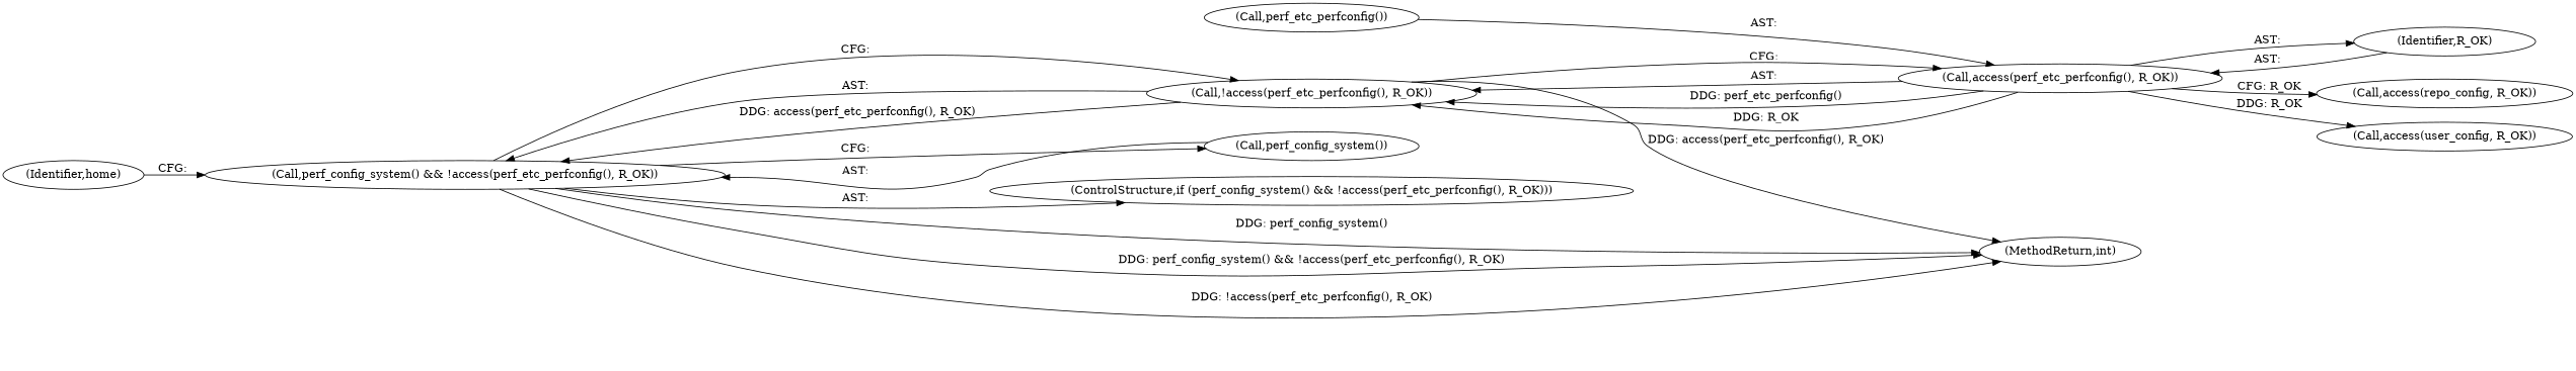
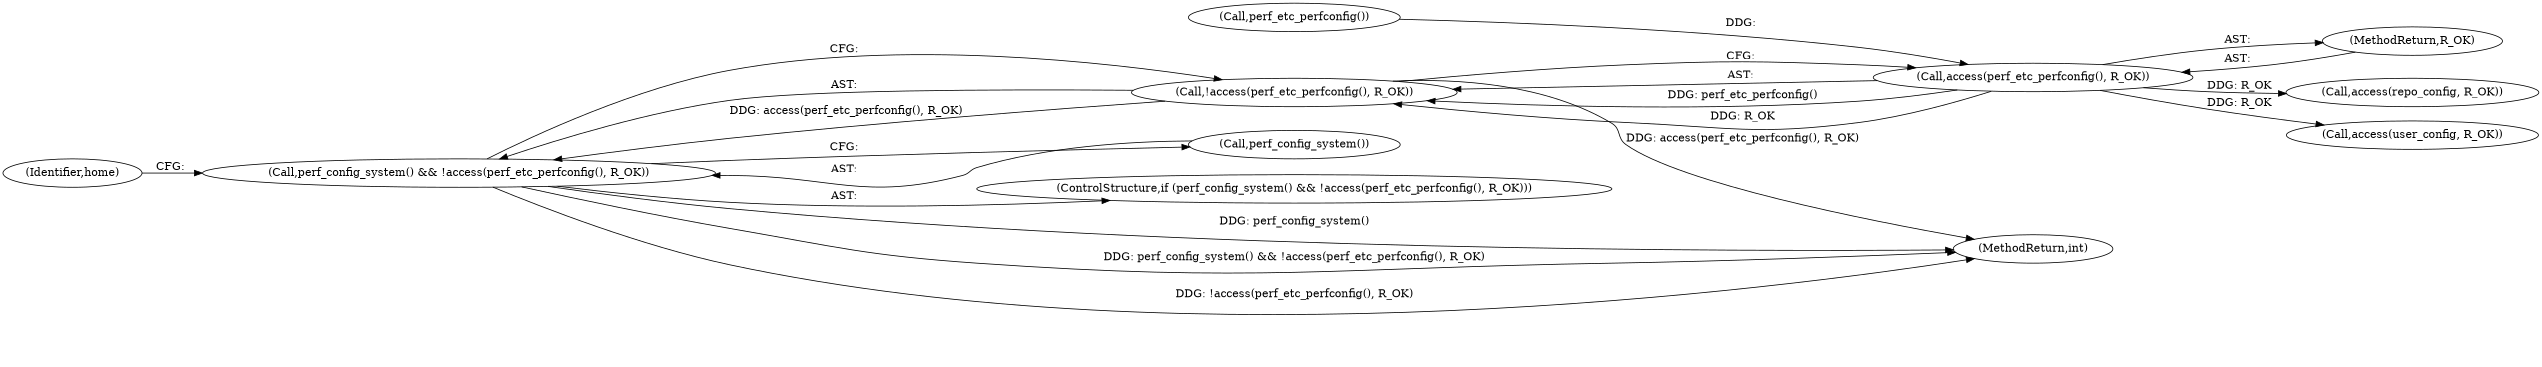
  digraph {
    rankdir=LR
    n1 [label="(Call,perf_config_system() && !access(perf_etc_perfconfig(), R_OK))"]
    n2 [label="(Call,!access(perf_etc_perfconfig(), R_OK))"]
    n3 [label="(Call,perf_config_system())"]
    n4 [label="(ControlStructure,if (perf_config_system() && !access(perf_etc_perfconfig(), R_OK)))"]
    n5 [label="(MethodReturn,int)"]
    n6 [label="(Call,access(perf_etc_perfconfig(), R_OK))"]
-   n7 [label="(Identifier,R_OK)"]
+   n7 [label="(MethodReturn,R_OK)"]
    n8 [label="(Call,access(repo_config, R_OK))"]
    n9 [label="(Call,access(user_config, R_OK))"]
    n10 [label="(Identifier,home)"]
    n11 [label="(Call,perf_etc_perfconfig())"]
    n1 -> n2 [label="CFG: "]
    n1 -> n3 [label="CFG: "]
    n1 -> n4 [label="AST: "]
    n1 -> n5 [label="DDG: perf_config_system()"]
    n1 -> n5 [label="DDG: perf_config_system() && !access(perf_etc_perfconfig(), R_OK)"]
    n1 -> n5 [label="DDG: !access(perf_etc_perfconfig(), R_OK)"]
    n2 -> n1 [label="AST: "]
    n2 -> n1 [label="DDG: access(perf_etc_perfconfig(), R_OK)"]
    n2 -> n5 [label="DDG: access(perf_etc_perfconfig(), R_OK)"]
    n2 -> n6 [label="CFG: "]
    n3 -> n1 [label="AST: "]
    n6 -> n2 [label="AST: "]
    n6 -> n2 [label="DDG: perf_etc_perfconfig()"]
    n6 -> n2 [label="DDG: R_OK"]
    n6 -> n7 [label="AST: "]
-   n6 -> n8 [label="CFG: R_OK"]
+   n6 -> n8 [label="DDG: R_OK"]
    n6 -> n9 [label="DDG: R_OK"]
    n7 -> n6 [label="AST: "]
    n10 -> n1 [label="CFG: "]
-   n11 -> n6 [label="AST: "]
+   n11 -> n6 [label="DDG: "]
  }
